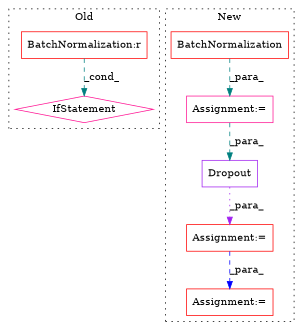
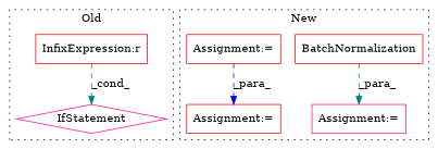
  digraph {
    node [a=7 color=red l=1 shape=box]
    edge [arrowhead=normal color=teal style=dashed]
    n1 [a=25 color=deeppink l="4,2" label=IfStatement s="3444,3454" shape=diamond]
-   n2 [a=27 l=4 label="BatchNormalization:r" s=3449]
+   n2 [a=27 l=4 label="InfixExpression:r" s=3449]
    n3 [a=32 l="19,1" label=BatchNormalization s="3991,4023"]
    n4 [label="Assignment:=" s=4257]
    n5 [color=deeppink label="Assignment:=" s=4122]
-   n6 [a=32 color=purple l="8,1" label=Dropout s="4202,4223"]
    n7 [label="Assignment:=" s=4420]
    subgraph cluster_1 {
      label=Old
      style=dotted
      n1
      n2
    }
    subgraph cluster_2 {
      label=New
      style=dotted
      n3
      n4
      n5
-     n6
      n7
    }
    n2 -> n1 [label=_cond_]
    n3 -> n5 [label=_para_]
    n4 -> n7 [color=blue label=_para_]
-   n5 -> n6 [label=_para_]
-   n6 -> n4 [color=purple label=_para_ style=dotted]
  }
